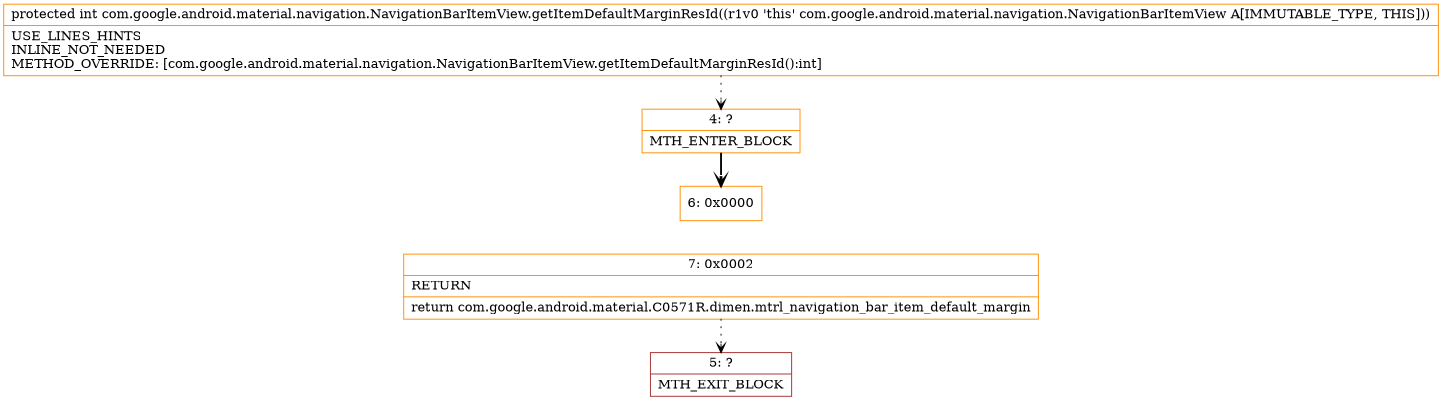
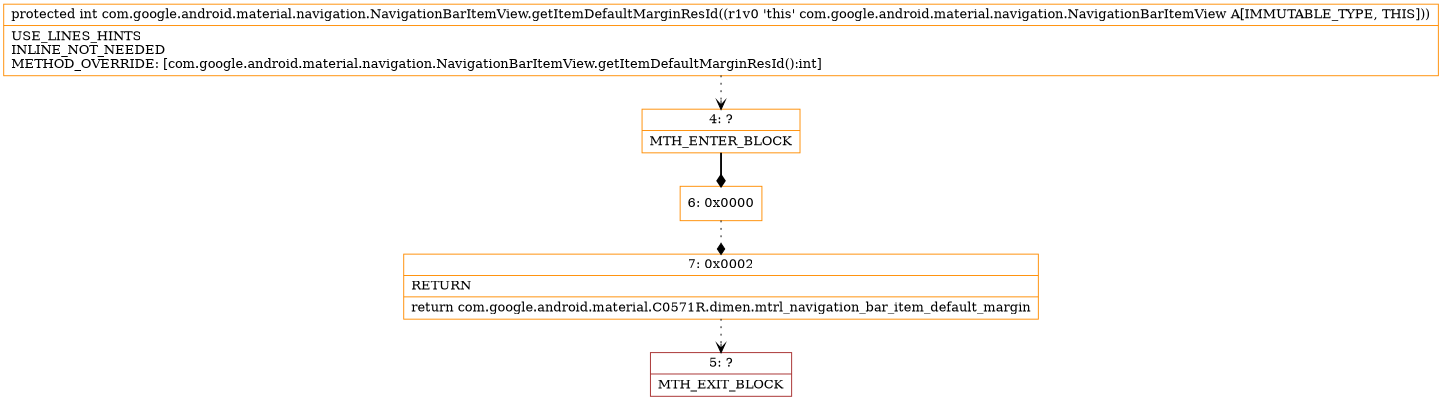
  digraph {
    node [color=darkorange shape=record]
    edge [arrowhead=diamond style=dotted]
    n1 [label="{4\:\ ?|MTH_ENTER_BLOCK\l}"]
    n2 [label="{6\:\ 0x0000}"]
    n3 [label="{7\:\ 0x0002|RETURN\l|return com.google.android.material.C0571R.dimen.mtrl_navigation_bar_item_default_margin\l}"]
    n4 [color=brown label="{5\:\ ?|MTH_EXIT_BLOCK\l}"]
    n5 [label="{protected int com.google.android.material.navigation.NavigationBarItemView.getItemDefaultMarginResId((r1v0 'this' com.google.android.material.navigation.NavigationBarItemView A[IMMUTABLE_TYPE, THIS]))  | USE_LINES_HINTS\lINLINE_NOT_NEEDED\lMETHOD_OVERRIDE: [com.google.android.material.navigation.NavigationBarItemView.getItemDefaultMarginResId():int]\l}"]
-   n1 -> n2 [arrowhead=vee style=bold]
+   n1 -> n2 [style=bold]
+   n2 -> n3
    n3 -> n4 [arrowhead=vee]
    n5 -> n1 [arrowhead=vee]
  }
